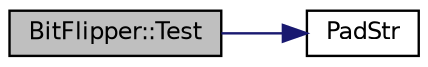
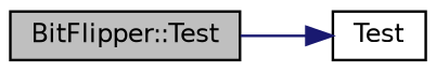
  digraph {
    rankdir=LR
    node [color=black fontname=Helvetica fontsize=10 shape=record style=filled]
    n1 [fillcolor=grey75 fontcolor=black height=0.2 label="BitFlipper::Test" width=0.4]
-   n2 [fillcolor=white height=0.2 label=PadStr width=0.4]
+   n2 [fillcolor=white height=0.2 label=Test width=0.4]
    n1 -> n2 [color=midnightblue fontname=Helvetica fontsize=10 labelfontname=Helvetica labelfontsize=10 style=solid]
  }
